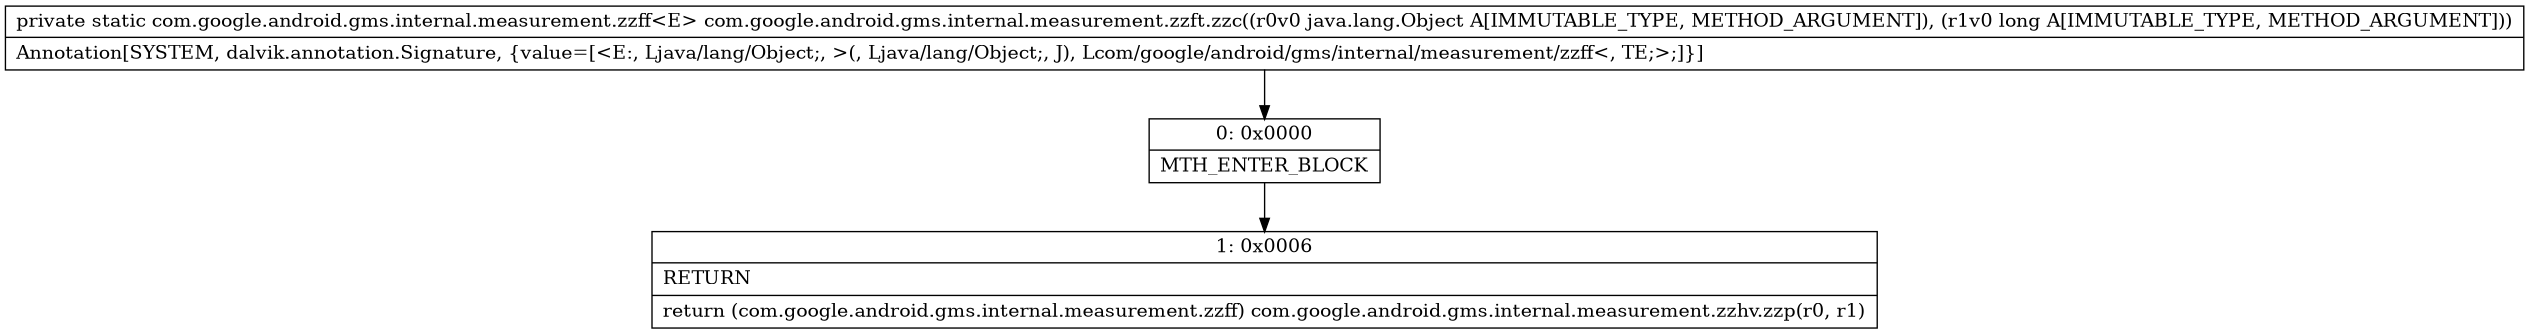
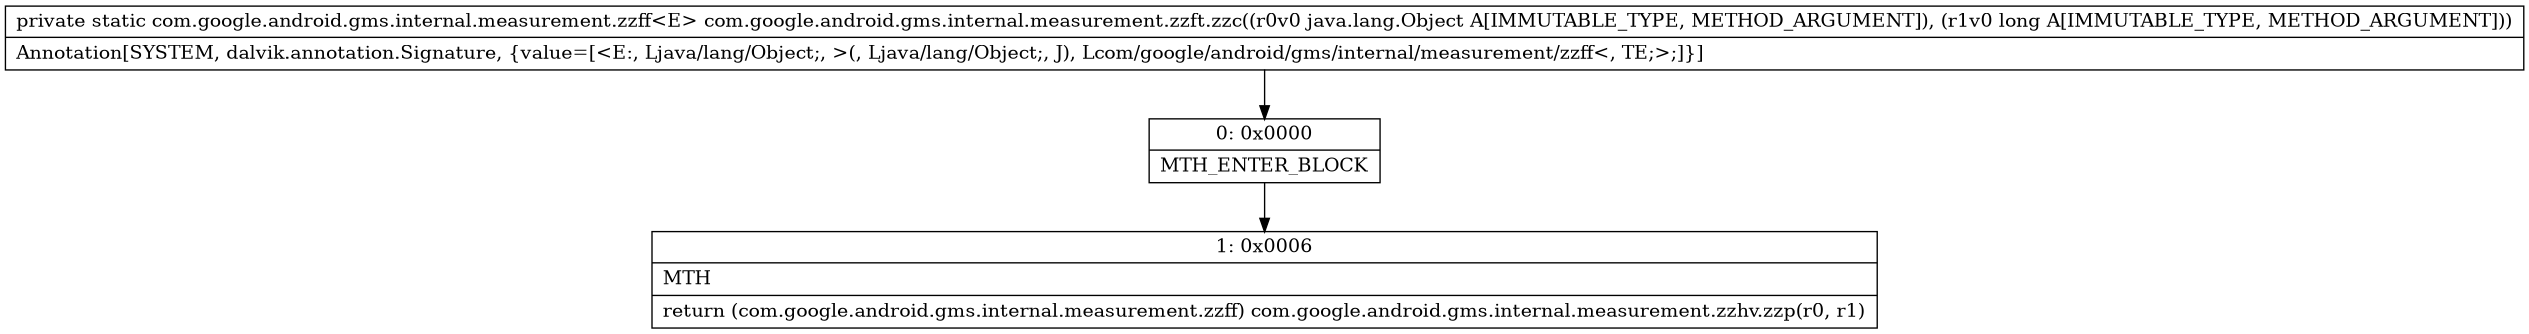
  digraph {
    node [shape=record]
    n1 [label="{0\:\ 0x0000|MTH_ENTER_BLOCK\l}"]
-   n2 [label="{1\:\ 0x0006|RETURN\l|return (com.google.android.gms.internal.measurement.zzff) com.google.android.gms.internal.measurement.zzhv.zzp(r0, r1)\l}"]
+   n2 [label="{1\:\ 0x0006|MTH\l|return (com.google.android.gms.internal.measurement.zzff) com.google.android.gms.internal.measurement.zzhv.zzp(r0, r1)\l}"]
    n3 [label="{private static com.google.android.gms.internal.measurement.zzff\<E\> com.google.android.gms.internal.measurement.zzft.zzc((r0v0 java.lang.Object A[IMMUTABLE_TYPE, METHOD_ARGUMENT]), (r1v0 long A[IMMUTABLE_TYPE, METHOD_ARGUMENT]))  | Annotation[SYSTEM, dalvik.annotation.Signature, \{value=[\<E:, Ljava\/lang\/Object;, \>(, Ljava\/lang\/Object;, J), Lcom\/google\/android\/gms\/internal\/measurement\/zzff\<, TE;\>;]\}]\l}"]
    n1 -> n2
    n3 -> n1
  }
